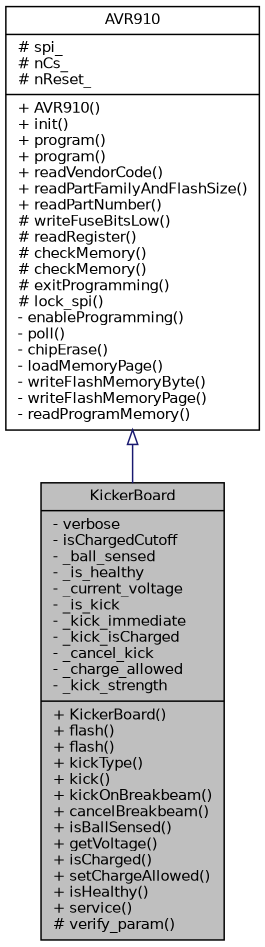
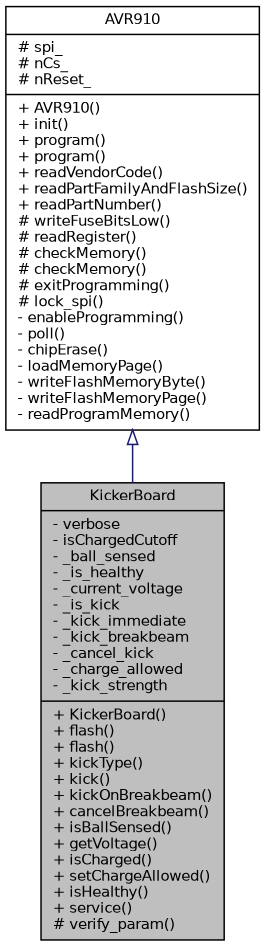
  digraph {
    node [color=black fontname=Helvetica fontsize=10 shape=record style=filled]
-   n1 [fillcolor=grey75 fontcolor=black height=0.2 label="{KickerBoard\n|- verbose\l- isChargedCutoff\l- _ball_sensed\l- _is_healthy\l- _current_voltage\l- _is_kick\l- _kick_immediate\l- _kick_isCharged\l- _cancel_kick\l- _charge_allowed\l- _kick_strength\l|+ KickerBoard()\l+ flash()\l+ flash()\l+ kickType()\l+ kick()\l+ kickOnBreakbeam()\l+ cancelBreakbeam()\l+ isBallSensed()\l+ getVoltage()\l+ isCharged()\l+ setChargeAllowed()\l+ isHealthy()\l+ service()\l# verify_param()\l}" width=0.4]
+   n1 [fillcolor=grey75 fontcolor=black height=0.2 label="{KickerBoard\n|- verbose\l- isChargedCutoff\l- _ball_sensed\l- _is_healthy\l- _current_voltage\l- _is_kick\l- _kick_immediate\l- _kick_breakbeam\l- _cancel_kick\l- _charge_allowed\l- _kick_strength\l|+ KickerBoard()\l+ flash()\l+ flash()\l+ kickType()\l+ kick()\l+ kickOnBreakbeam()\l+ cancelBreakbeam()\l+ isBallSensed()\l+ getVoltage()\l+ isCharged()\l+ setChargeAllowed()\l+ isHealthy()\l+ service()\l# verify_param()\l}" width=0.4]
    n2 [fillcolor=white height=0.2 label="{AVR910\n|# spi_\l# nCs_\l# nReset_\l|+ AVR910()\l+ init()\l+ program()\l+ program()\l+ readVendorCode()\l+ readPartFamilyAndFlashSize()\l+ readPartNumber()\l# writeFuseBitsLow()\l# readRegister()\l# checkMemory()\l# checkMemory()\l# exitProgramming()\l# lock_spi()\l- enableProgramming()\l- poll()\l- chipErase()\l- loadMemoryPage()\l- writeFlashMemoryByte()\l- writeFlashMemoryPage()\l- readProgramMemory()\l}" width=0.4]
    n2 -> n1 [arrowtail=onormal color=midnightblue dir=back fontname=Helvetica fontsize=10 labelfontname=Helvetica labelfontsize=10 style=solid]
  }
